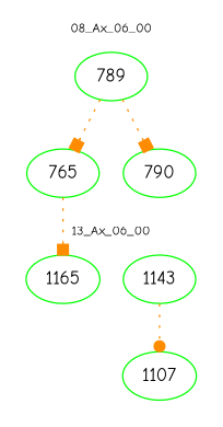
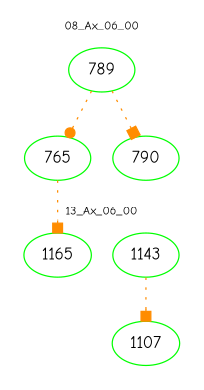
  digraph {
    fontname="Comic Neue"
    node [color=green fontname="Comic Neue"]
    edge [arrowhead=dot color=darkorange fontname="Comic Neue" style=dotted]
    n1 [label=1143]
    n2 [label=1107]
    n3 [label=1165]
    n4 [label=789]
    n5 [label=765]
    n6 [label=790]
    subgraph cluster_1 {
      color=white
      fontsize=10
      label="13_Ax_06_00"
      n1
      n2
      n3
    }
    subgraph cluster_2 {
      color=white
      fontsize=10
      label="08_Ax_06_00"
      n4
      n5
      n6
    }
-   n1 -> n2
-   n4 -> n5 [arrowhead=box]
+   n1 -> n2 [arrowhead=box]
+   n4 -> n5
    n4 -> n6 [arrowhead=box]
    n5 -> n3 [arrowhead=box]
  }
